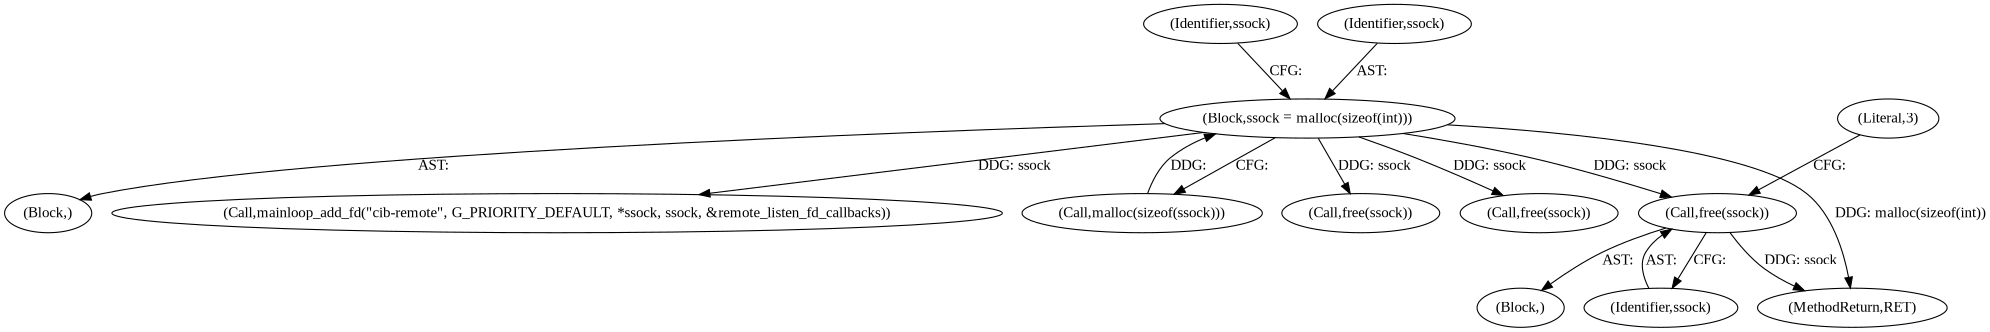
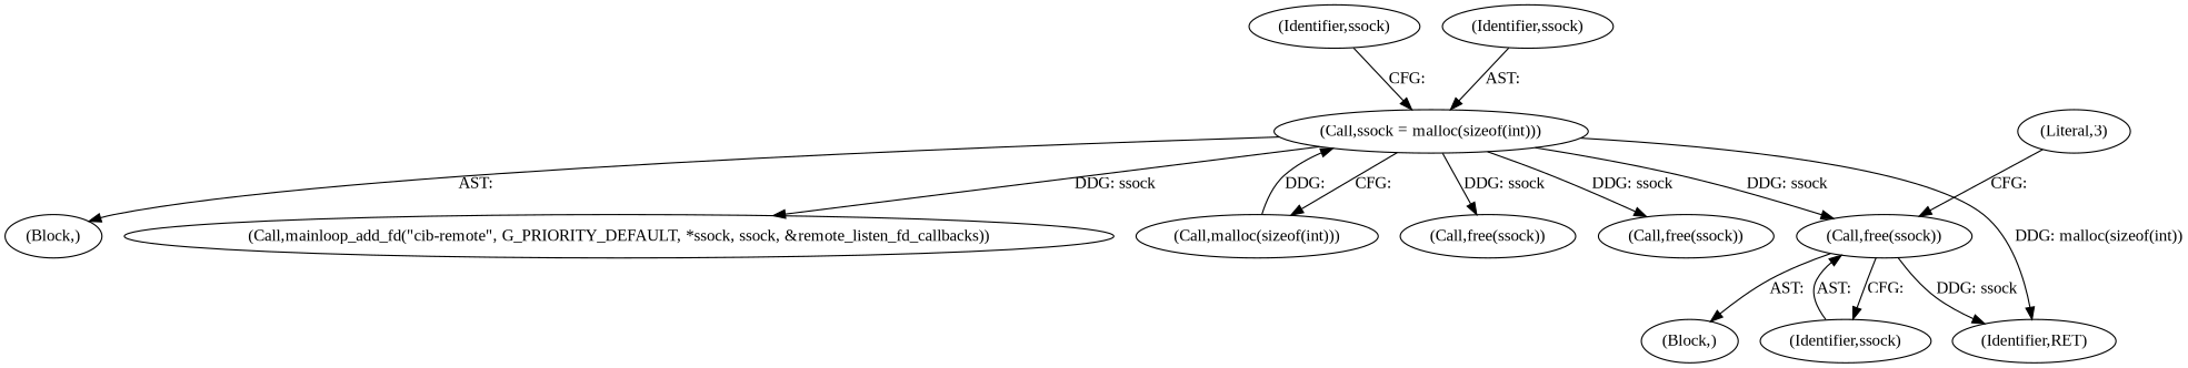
  digraph {
    fontname="Liberation Serif"
    node [fontname="Liberation Serif"]
    edge [fontname="Liberation Serif"]
    n1 [label="(Call,free(ssock))"]
-   n2 [label="(MethodReturn,RET)"]
+   n2 [label="(Identifier,RET)"]
    n3 [label="(Block,)"]
    n4 [label="(Identifier,ssock)"]
-   n5 [label="(Block,ssock = malloc(sizeof(int)))"]
+   n5 [label="(Call,ssock = malloc(sizeof(int)))"]
    n6 [label="(Block,)"]
    n7 [label="(Call,mainloop_add_fd(\"cib-remote\", G_PRIORITY_DEFAULT, *ssock, ssock, &remote_listen_fd_callbacks))"]
-   n8 [label="(Call,malloc(sizeof(ssock)))"]
+   n8 [label="(Call,malloc(sizeof(int)))"]
    n9 [label="(Call,free(ssock))"]
    n10 [label="(Call,free(ssock))"]
    n11 [label="(Identifier,ssock)"]
    n12 [label="(Literal,3)"]
    n13 [label="(Identifier,ssock)"]
    n1 -> n2 [label="DDG: ssock"]
    n1 -> n3 [label="AST: "]
    n1 -> n4 [label="CFG: "]
    n4 -> n1 [label="AST: "]
    n5 -> n1 [label="DDG: ssock"]
    n5 -> n2 [label="DDG: malloc(sizeof(int))"]
    n5 -> n6 [label="AST: "]
    n5 -> n7 [label="DDG: ssock"]
    n5 -> n8 [label="CFG: "]
    n5 -> n9 [label="DDG: ssock"]
    n5 -> n10 [label="DDG: ssock"]
    n8 -> n5 [label="DDG: "]
    n11 -> n5 [label="CFG: "]
    n12 -> n1 [label="CFG: "]
    n13 -> n5 [label="AST: "]
  }
